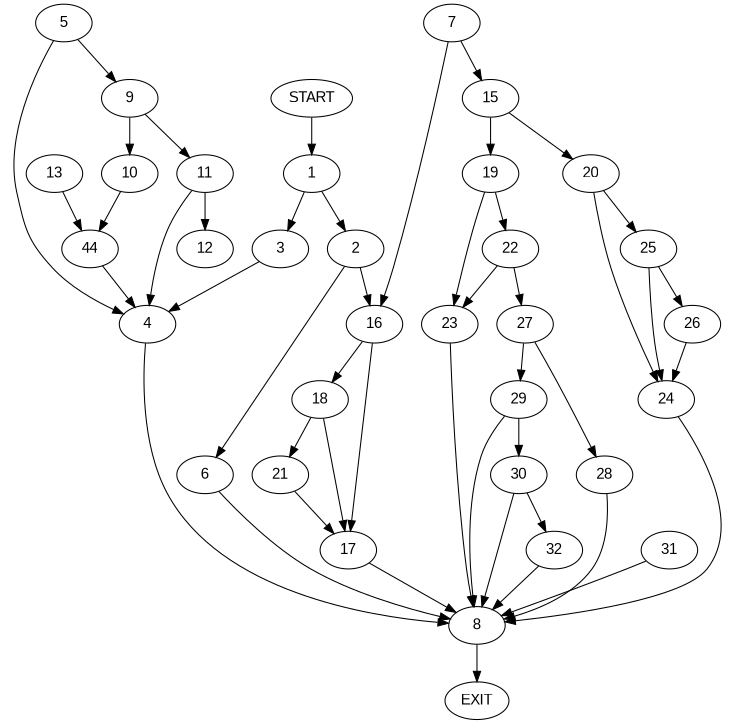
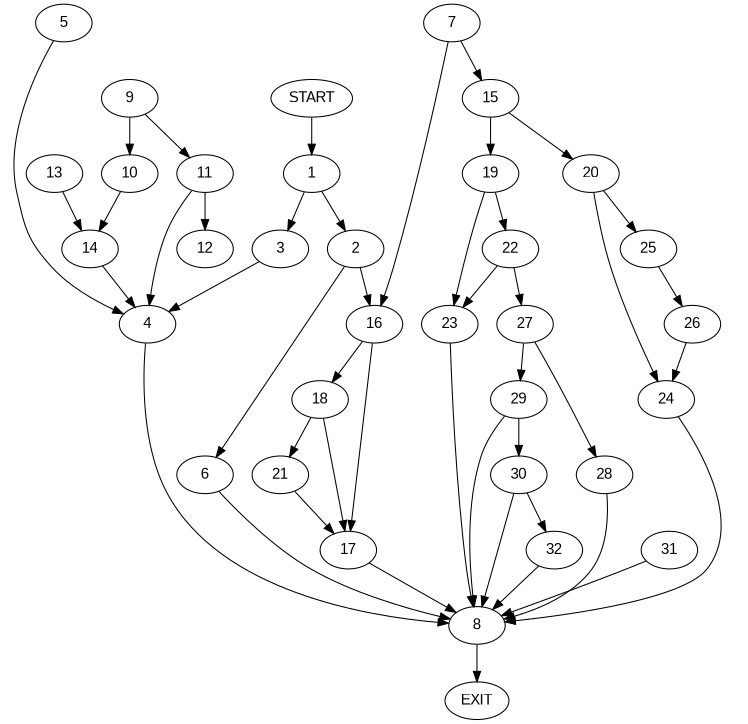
  digraph {
    fontname="Liberation Sans"
    node [fontname="Liberation Sans"]
    edge [fontname="Liberation Sans"]
    n1 [label=START]
    1
    2
    3
    n5 [label=EXIT]
    6
    16
    4
    8
    7
    15
    5
    9
    10
    11
    19
    20
    17
    18
-   14 [label=44]
+   14
    12
    13
    22
    23
    24
    25
    21
    27
    26
    28
    29
    30
    31
    32
    n1 -> 1
    1 -> 2
    1 -> 3
    2 -> 6
    2 -> 16
    3 -> 4
    6 -> 8
    16 -> 17
    16 -> 18
    4 -> 8
    8 -> n5
    7 -> 16
    7 -> 15
    15 -> 19
    15 -> 20
    5 -> 4
-   5 -> 9
    9 -> 10
    9 -> 11
    10 -> 14
    11 -> 4
    11 -> 12
    19 -> 22
    19 -> 23
    20 -> 24
    20 -> 25
    17 -> 8
    18 -> 17
    18 -> 21
    14 -> 4
    13 -> 14
    22 -> 23
    22 -> 27
    23 -> 8
    24 -> 8
-   25 -> 24
    25 -> 26
    21 -> 17
    27 -> 28
    27 -> 29
    26 -> 24
    28 -> 8
    29 -> 8
    29 -> 30
    30 -> 8
    30 -> 32
    31 -> 8
    32 -> 8
  }
